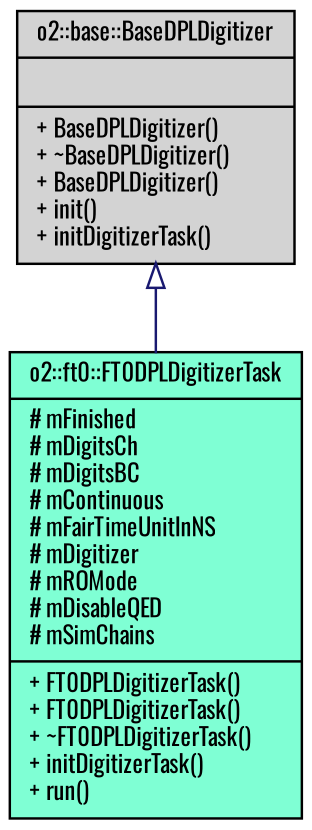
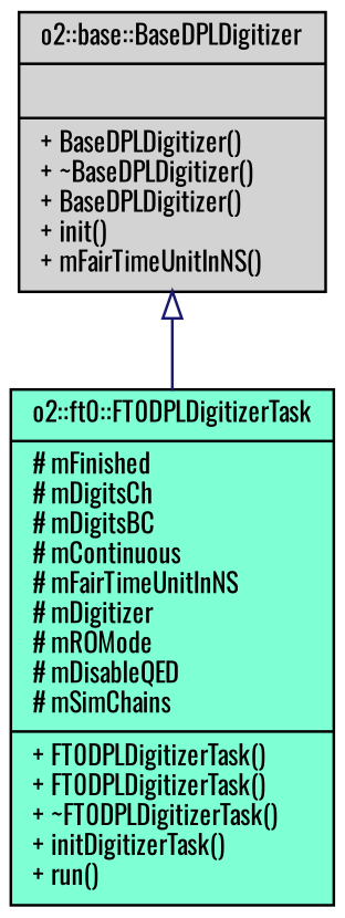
  digraph {
    fontname=Oswald
    node [color=black fontname=Oswald fontsize=10 shape=record style=filled]
    n1 [fillcolor=aquamarine fontcolor=black height=0.2 label="{o2::ft0::FT0DPLDigitizerTask\n|# mFinished\l# mDigitsCh\l# mDigitsBC\l# mContinuous\l# mFairTimeUnitInNS\l# mDigitizer\l# mROMode\l# mDisableQED\l# mSimChains\l|+ FT0DPLDigitizerTask()\l+ FT0DPLDigitizerTask()\l+ ~FT0DPLDigitizerTask()\l+ initDigitizerTask()\l+ run()\l}" width=0.4]
-   n2 [height=0.2 label="{o2::base::BaseDPLDigitizer\n||+ BaseDPLDigitizer()\l+ ~BaseDPLDigitizer()\l+ BaseDPLDigitizer()\l+ init()\l+ initDigitizerTask()\l}" width=0.4 fillcolor=lightgrey]
+   n2 [height=0.2 label="{o2::base::BaseDPLDigitizer\n||+ BaseDPLDigitizer()\l+ ~BaseDPLDigitizer()\l+ BaseDPLDigitizer()\l+ init()\l+ mFairTimeUnitInNS()\l}" width=0.4 fillcolor=lightgrey]
    n2 -> n1 [arrowtail=onormal color=midnightblue dir=back fontname=Oswald fontsize=10 labelfontname=Helvetica labelfontsize=10 style=solid]
  }
